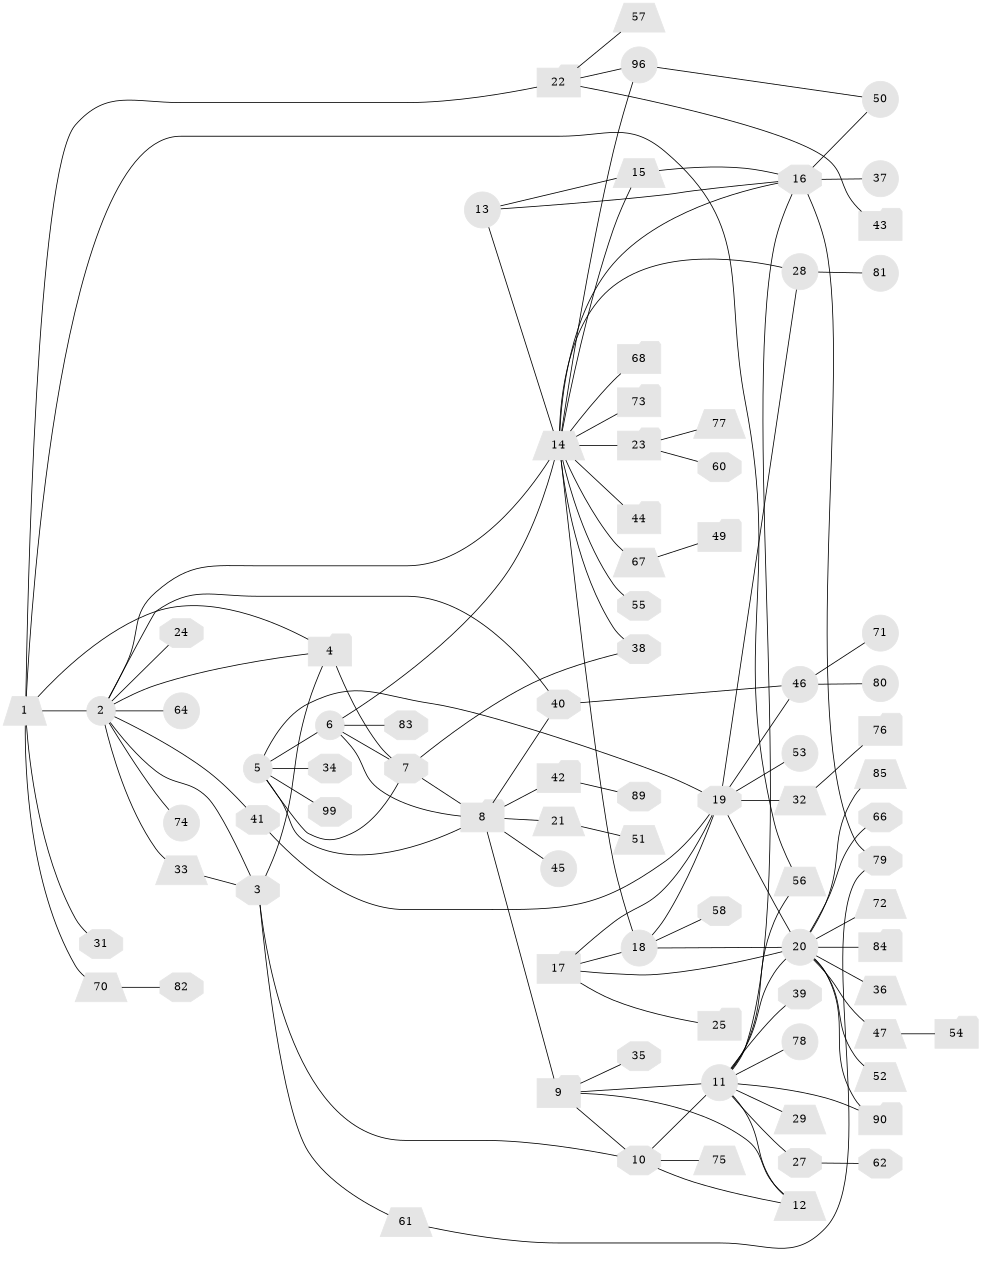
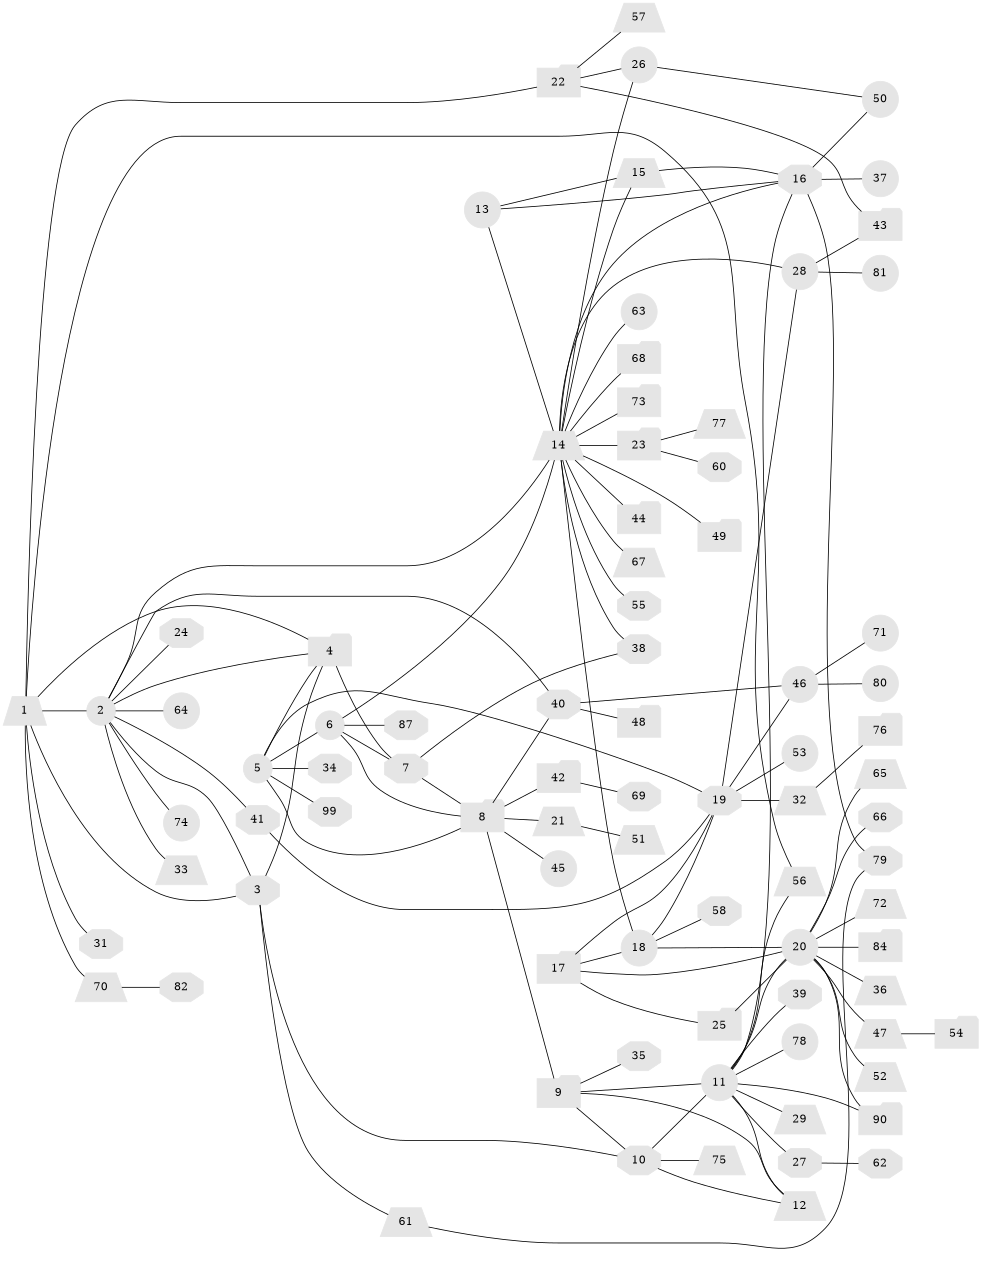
  graph {
    rankdir=LR
    node [color=gray90 shape=octagon style=filled]
    1 [shape=trapezium]
    2 [shape=circle]
    3
    4 [shape=folder]
    22 [shape=folder]
    31
    56 [shape=trapezium]
    70 [shape=trapezium]
    14 [shape=trapezium]
    24
    33 [shape=trapezium]
    40
    41
    64 [shape=circle]
    74 [shape=circle]
    10
    61 [shape=trapezium]
    7
-   26 [shape=circle label=96]
+   26 [shape=circle]
    43 [shape=folder]
    57 [shape=trapezium]
    82
    38
    16
    15 [shape=trapezium]
    18 [shape=circle]
    23 [shape=folder]
    28 [shape=circle]
    44 [shape=folder]
    49 [shape=folder]
    55
+   63 [shape=circle]
    67 [shape=trapezium]
    68 [shape=folder]
    73 [shape=folder]
    46 [shape=circle]
+   48 [shape=folder]
    19
    11 [shape=circle]
    12 [shape=trapezium]
    75 [shape=trapezium]
    79
    8 [shape=folder]
    20 [shape=circle]
    32 [shape=trapezium]
    53 [shape=circle]
    5 [shape=circle]
    6 [shape=circle]
    34
    n50 [label=99]
-   83
+   83 [label=87]
    9 [shape=folder]
    21 [shape=trapezium]
    42 [shape=folder]
    45 [shape=circle]
    35
    51 [shape=trapezium]
-   69 [label=89]
+   69
    27
    29 [shape=trapezium]
    n61 [label=90 shape=folder]
    39
    78 [shape=circle]
    37 [shape=circle]
    50 [shape=circle]
    36 [shape=trapezium]
    47 [shape=trapezium]
    52 [shape=trapezium]
-   65 [shape=trapezium label=85]
+   65 [shape=trapezium]
    66
    72 [shape=trapezium]
    84 [shape=folder]
    62
    13 [shape=circle]
    58
    60
    77 [shape=trapezium]
    81 [shape=circle]
    17 [shape=folder]
    25 [shape=folder]
    76 [shape=folder]
    71 [shape=circle]
    80 [shape=circle]
    54 [shape=folder]
    1 -- 2
-   33 -- 3
+   1 -- 3
    1 -- 4
    1 -- 22
    1 -- 31
    1 -- 56
    1 -- 70
    2 -- 3
    2 -- 4
    2 -- 14
    2 -- 24
    2 -- 33
    2 -- 40
    2 -- 41
    2 -- 64
    2 -- 74
    3 -- 4
    3 -- 10
    3 -- 61
    4 -- 7
    22 -- 26
    22 -- 43
    22 -- 57
    70 -- 82
    14 -- 26
    14 -- 38
    14 -- 16
    14 -- 15
    14 -- 18
    14 -- 23
    14 -- 28
    14 -- 44
-   67 -- 49
+   14 -- 49
    14 -- 55
+   14 -- 63
    14 -- 67
    14 -- 68
    14 -- 73
    40 -- 46
+   40 -- 48
    41 -- 19
    10 -- 11
    10 -- 12
    10 -- 75
    61 -- 79
    7 -- 38
    7 -- 8
    26 -- 50
    16 -- 79
    16 -- 37
    16 -- 50
    15 -- 16
    18 -- 19
    18 -- 20
    18 -- 58
    23 -- 60
    23 -- 77
+   28 -- 43
    28 -- 81
    46 -- 71
    46 -- 80
    19 -- 28
    19 -- 46
-   19 -- 20
+   25 -- 20
    19 -- 32
    19 -- 53
    11 -- 56
    11 -- 16
    11 -- 12
    11 -- 20
    11 -- 27
    11 -- 29
    11 -- n61
    11 -- 39
    11 -- 78
    8 -- 40
    8 -- 9
    8 -- 21
    8 -- 42
    8 -- 45
    20 -- n61
    20 -- 36
    20 -- 47
    20 -- 52
    20 -- 65
    20 -- 66
    20 -- 72
    20 -- 84
    32 -- 76
-   5 -- 7
+   5 -- 4
    5 -- 19
    5 -- 8
    5 -- 6
    5 -- 34
    5 -- n50
    6 -- 14
    6 -- 7
    6 -- 8
    6 -- 83
    9 -- 10
    9 -- 11
    9 -- 12
    9 -- 35
    21 -- 51
    42 -- 69
    27 -- 62
    47 -- 54
    13 -- 14
    13 -- 16
    13 -- 15
    17 -- 18
    17 -- 19
    17 -- 20
    17 -- 25
  }
